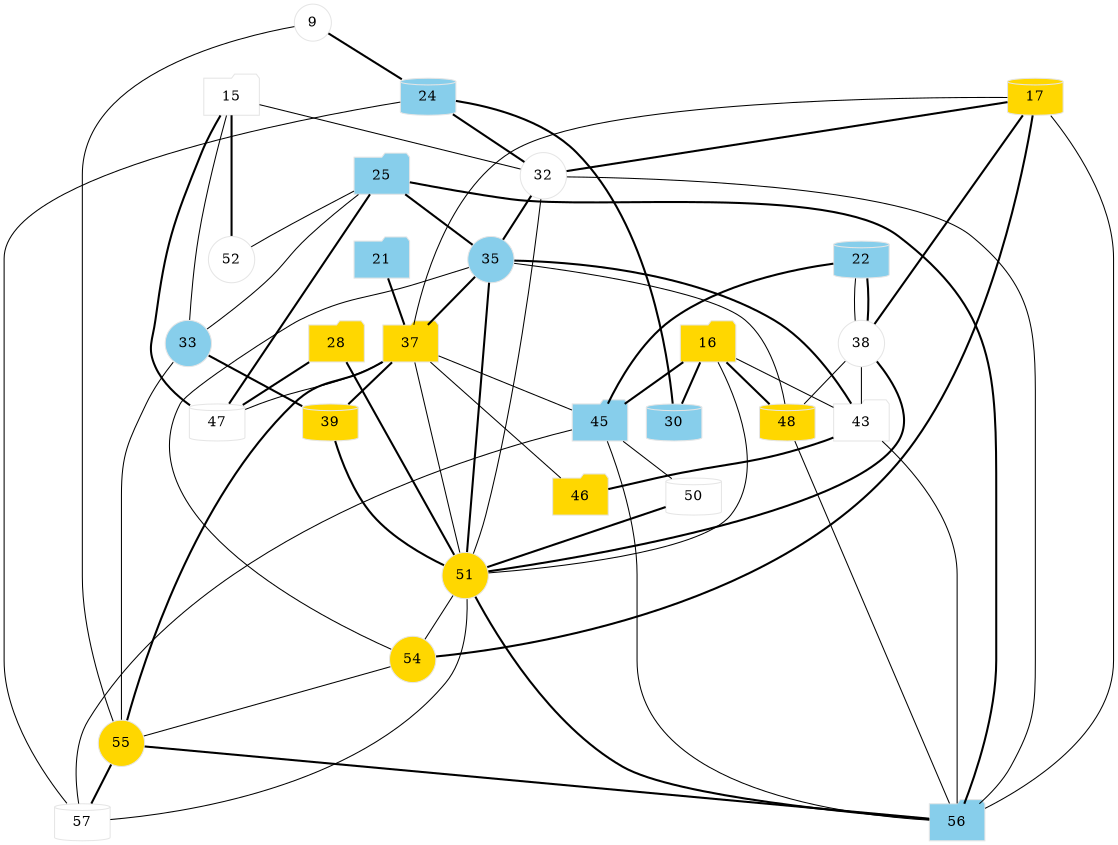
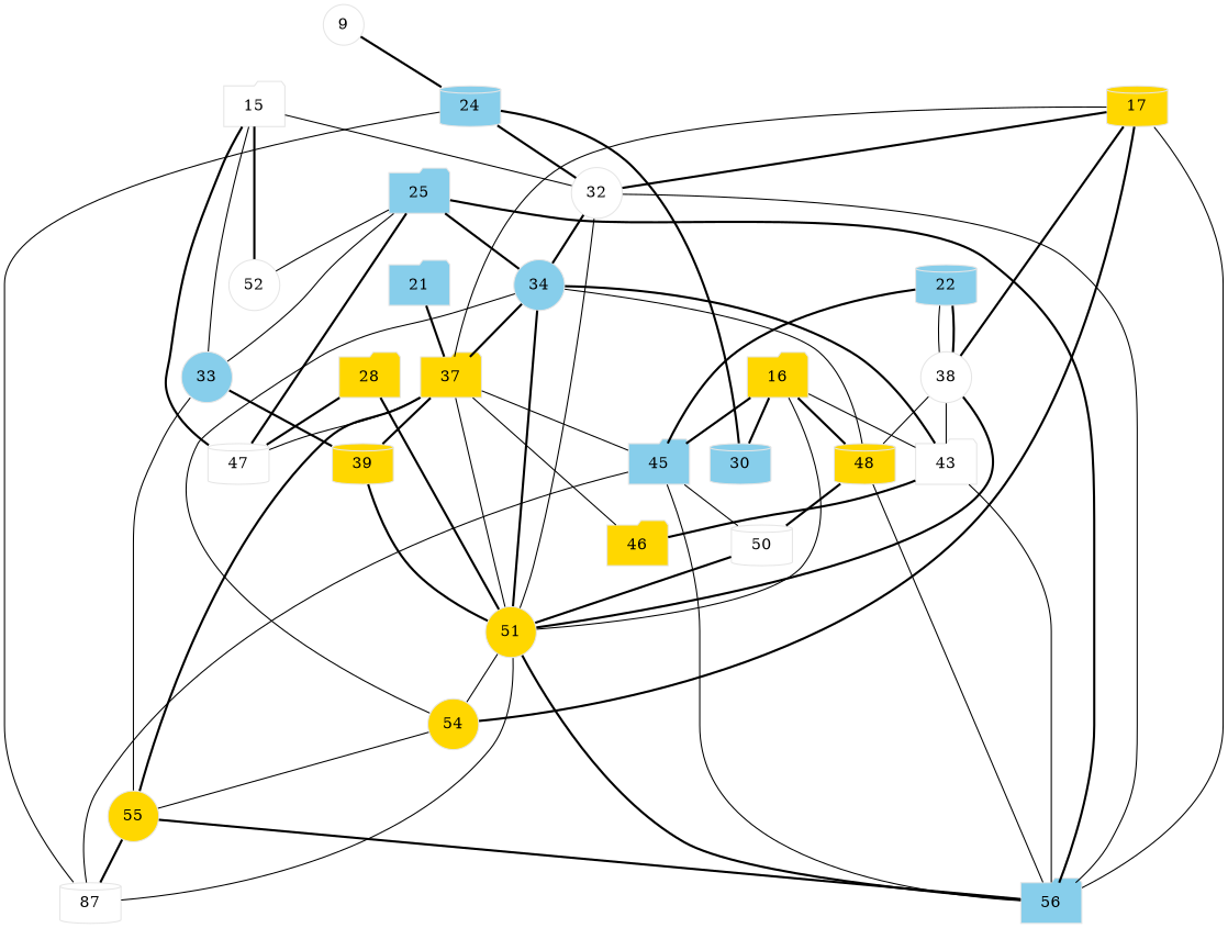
  graph {
    node [color=gray90 fillcolor=gold shape=folder style=filled]
    edge [style=bold]
    9 [fillcolor=white shape=circle]
    24 [fillcolor=skyblue shape=cylinder]
    55 [shape=circle super="+13"]
    32 [fillcolor=white shape=circle super="+8"]
    30 [fillcolor=skyblue shape=cylinder]
-   57 [fillcolor=white shape=cylinder super="+11"]
+   57 [fillcolor=white shape=cylinder super="+11" label=87]
    56 [fillcolor=skyblue super="+53"]
    15 [fillcolor=white super="+14"]
    33 [fillcolor=skyblue shape=circle super="+31"]
    47 [fillcolor=white shape=cylinder]
    52 [fillcolor=white shape=circle]
    51 [shape=circle super="+41+49+40"]
-   35 [fillcolor=skyblue shape=circle super="+10+29"]
+   35 [fillcolor=skyblue shape=circle super="+10+29" label=34]
    39 [shape=cylinder]
    16 [super="+3"]
    43 [fillcolor=white]
    45 [fillcolor=skyblue]
    48 [shape=cylinder super="+12+44"]
    46
    50 [fillcolor=white shape=cylinder]
    54 [shape=circle super="+42"]
    17 [shape=cylinder super="+4+7"]
    37 [super="+23+34"]
    38 [fillcolor=white shape=circle]
    21 [fillcolor=skyblue]
    22 [fillcolor=skyblue shape=cylinder]
    25 [fillcolor=skyblue super="+1"]
    28
    9 -- 24
-   9 -- 55 [style=solid]
    24 -- 32
    24 -- 30
    24 -- 57 [style=solid]
    55 -- 57
    55 -- 56
    32 -- 56 [style=solid weight=2]
    32 -- 51 [style=solid weight=2]
    32 -- 35
    15 -- 32 [style=solid weight=2]
    15 -- 33 [style=solid]
    15 -- 47
    15 -- 52
    33 -- 55 [style=solid weight=2]
    33 -- 39 [weight=2]
    51 -- 57 [style=solid]
    51 -- 56 [weight=2]
    51 -- 54 [style=solid weight=2]
    35 -- 51
    35 -- 43
    35 -- 48 [style=solid weight=2]
    35 -- 54 [style=solid]
    35 -- 37 [weight=2]
    39 -- 51 [weight=2]
    16 -- 30
    16 -- 51 [style=solid]
    16 -- 43 [style=solid]
    16 -- 45 [weight=2]
    16 -- 48
    43 -- 56 [style=solid]
    43 -- 46
    45 -- 57 [style=solid]
    45 -- 56 [style=solid]
    45 -- 50 [style=solid]
    48 -- 56 [style=solid]
+   48 -- 50
    50 -- 51
    54 -- 55 [style=solid]
    17 -- 32
    17 -- 56 [style=solid]
    17 -- 54
    17 -- 37 [style=solid weight=2]
    17 -- 38 [weight=2]
    37 -- 55
    37 -- 47 [style=solid weight=2]
    37 -- 51 [style=solid weight=2]
    37 -- 39 [weight=2]
    37 -- 45 [style=solid]
    37 -- 46 [style=solid]
    38 -- 51
    38 -- 43 [style=solid]
    38 -- 48 [style=solid weight=2]
    21 -- 37 [weight=2]
    22 -- 45
    22 -- 38 [style=solid]
    22 -- 38
    25 -- 56 [weight=2]
    25 -- 33 [style=solid]
    25 -- 47
    25 -- 52 [style=solid]
    25 -- 35 [weight=2]
    28 -- 47
    28 -- 51
  }
